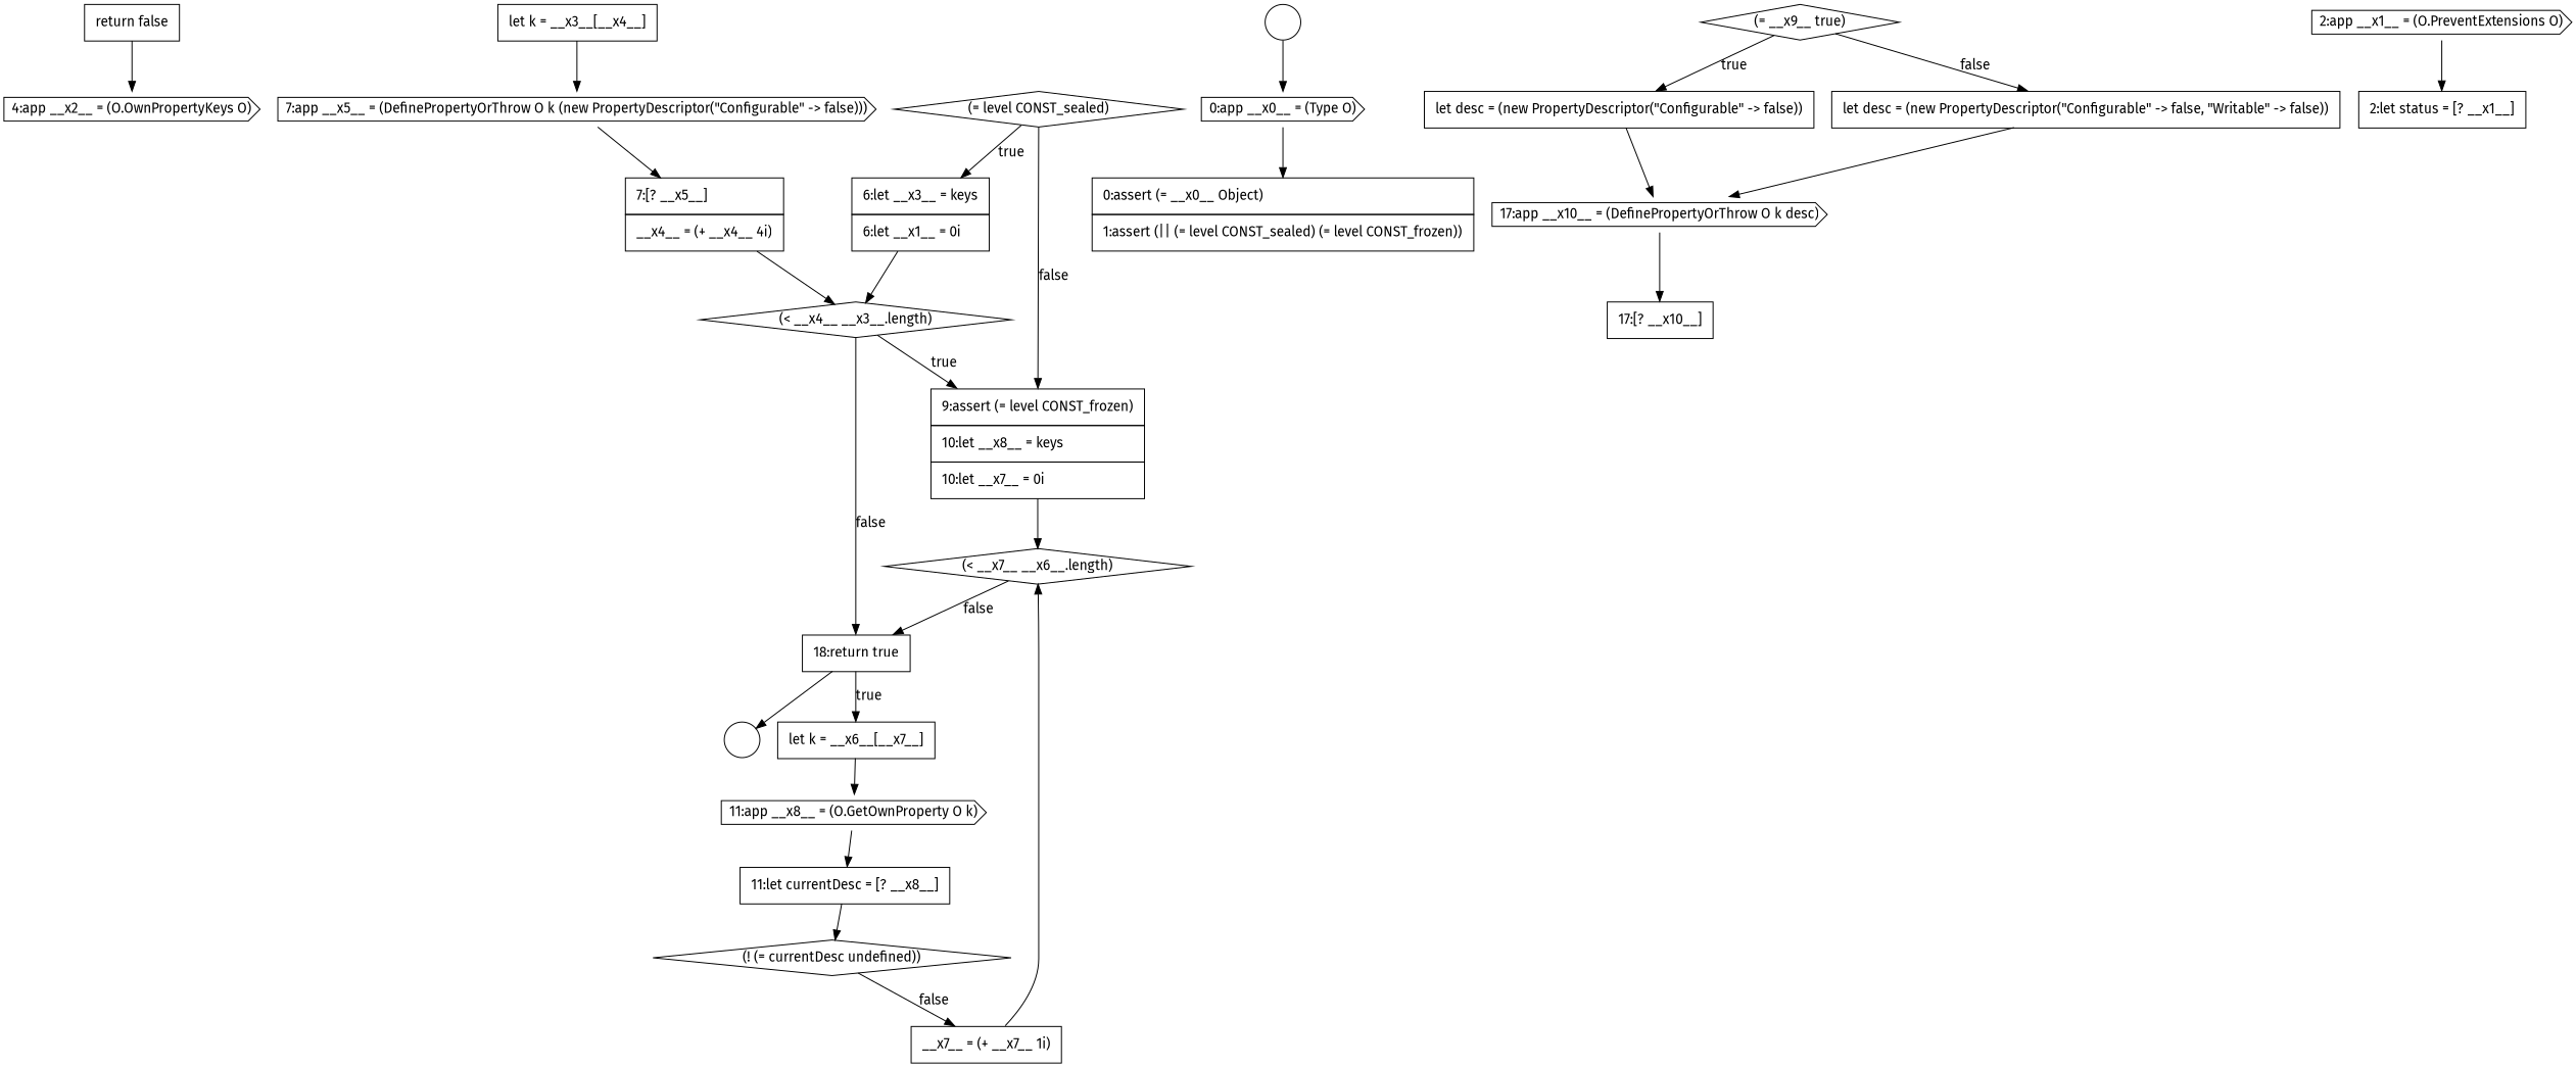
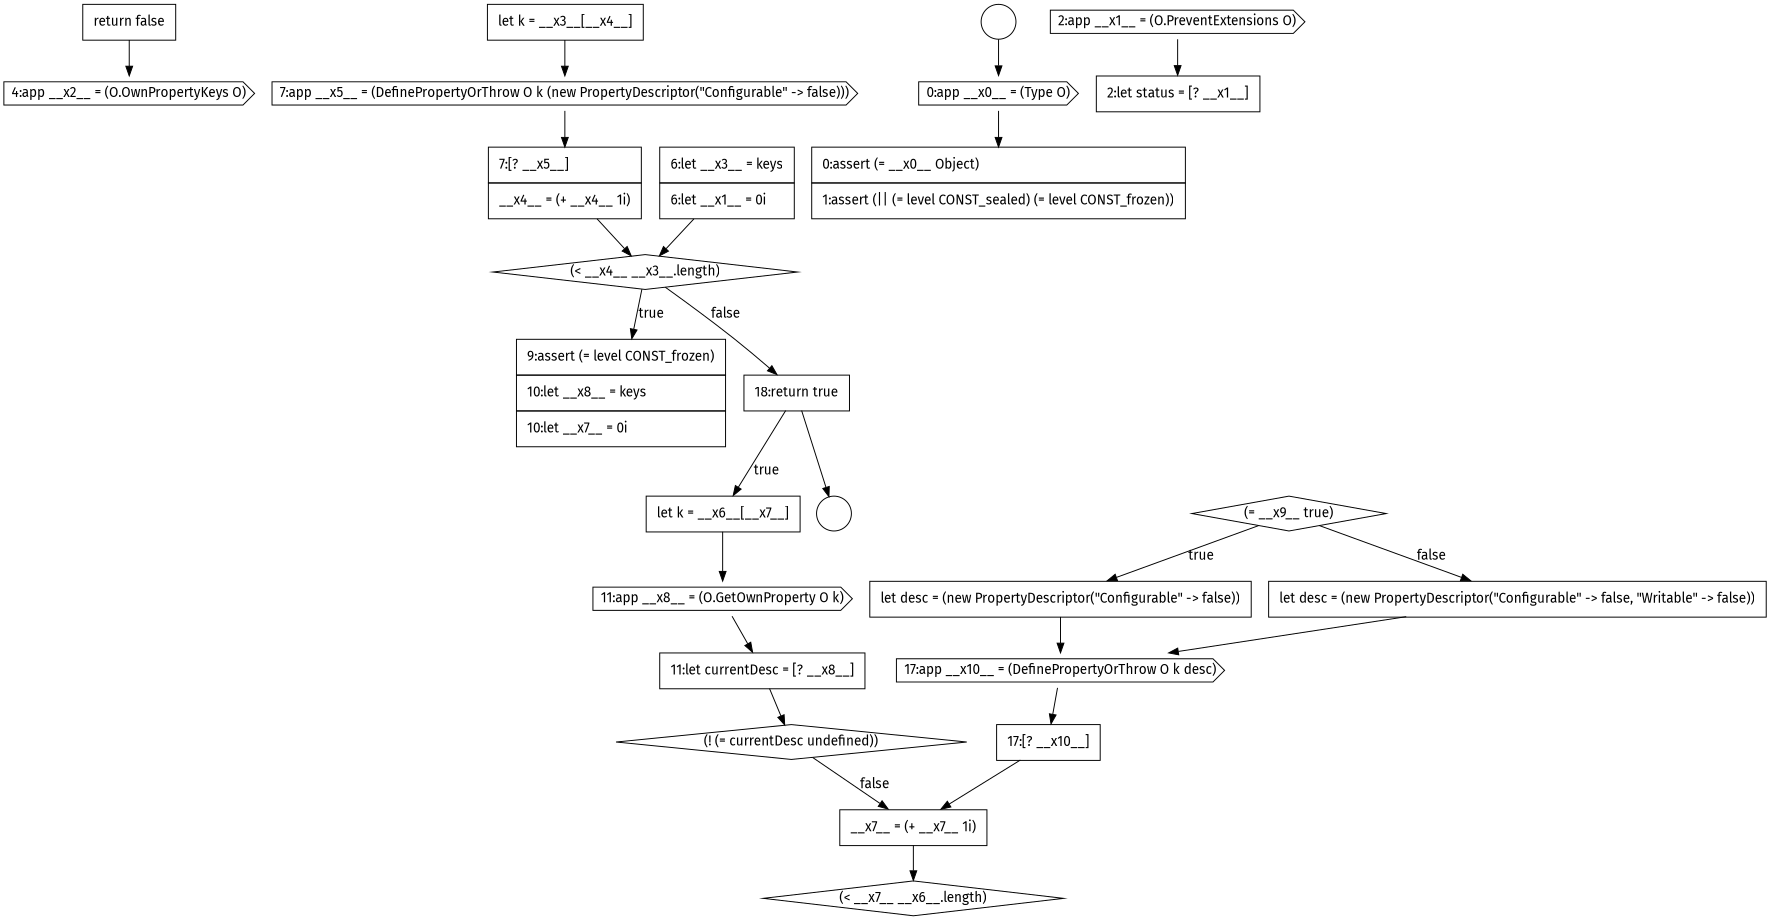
  digraph {
    fontname="Fira Sans"
    node [color=black fillcolor=white fontname="Fira Sans" margin=0 shape=none style=filled]
    edge [color=black fontname="Fira Sans"]
    n1 [label=<<font color="black">     <table border="0" cellborder="1" cellspacing="0" cellpadding="10">       <tr><td align="left">return false</td></tr>     </table>   </font>>]
    n2 [label=<<font color="black">4:app __x2__ = (O.OwnPropertyKeys O)</font>> shape=cds margin=""]
    n3 [label=<<font color="black">     <table border="0" cellborder="1" cellspacing="0" cellpadding="10">       <tr><td align="left">let k = __x3__[__x4__]</td></tr>     </table>   </font>>]
    n4 [label=<<font color="black">7:app __x5__ = (DefinePropertyOrThrow O k (new PropertyDescriptor(&quot;Configurable&quot; -&gt; false)))</font>> shape=cds margin=""]
-   n5 [label=<<font color="black">     <table border="0" cellborder="1" cellspacing="0" cellpadding="10">       <tr><td align="left">7:[? __x5__]</td></tr>       <tr><td align="left">__x4__ = (+ __x4__ 4i)</td></tr>     </table>   </font>>]
+   n5 [label=<<font color="black">     <table border="0" cellborder="1" cellspacing="0" cellpadding="10">       <tr><td align="left">7:[? __x5__]</td></tr>       <tr><td align="left">__x4__ = (+ __x4__ 1i)</td></tr>     </table>   </font>>]
    n6 [label=" " shape=circle margin=""]
    n7 [label=<<font color="black">0:app __x0__ = (Type O)</font>> shape=cds margin=""]
    n8 [label=<<font color="black">     <table border="0" cellborder="1" cellspacing="0" cellpadding="10">       <tr><td align="left">0:assert (= __x0__ Object)</td></tr>       <tr><td align="left">1:assert (|| (= level CONST_sealed) (= level CONST_frozen))</td></tr>     </table>   </font>>]
    n9 [label=<<font color="black">     <table border="0" cellborder="1" cellspacing="0" cellpadding="10">       <tr><td align="left">let k = __x6__[__x7__]</td></tr>     </table>   </font>>]
    n10 [label=<<font color="black">11:app __x8__ = (O.GetOwnProperty O k)</font>> shape=cds margin=""]
    n11 [label=<<font color="black">     <table border="0" cellborder="1" cellspacing="0" cellpadding="10">       <tr><td align="left">11:let currentDesc = [? __x8__]</td></tr>     </table>   </font>>]
    n12 [label=<<font color="black">     <table border="0" cellborder="1" cellspacing="0" cellpadding="10">       <tr><td align="left">let desc = (new PropertyDescriptor(&quot;Configurable&quot; -&gt; false))</td></tr>     </table>   </font>>]
    n13 [label=<<font color="black">17:app __x10__ = (DefinePropertyOrThrow O k desc)</font>> shape=cds margin=""]
    n14 [label=<<font color="black">     <table border="0" cellborder="1" cellspacing="0" cellpadding="10">       <tr><td align="left">17:[? __x10__]</td></tr>     </table>   </font>>]
-   n15 [label=<<font color="black">(= level CONST_sealed)</font>> shape=diamond margin=""]
    n16 [label=<<font color="black">     <table border="0" cellborder="1" cellspacing="0" cellpadding="10">       <tr><td align="left">9:assert (= level CONST_frozen)</td></tr>       <tr><td align="left">10:let __x8__ = keys</td></tr>       <tr><td align="left">10:let __x7__ = 0i</td></tr>     </table>   </font>>]
    n17 [label=<<font color="black">     <table border="0" cellborder="1" cellspacing="0" cellpadding="10">       <tr><td align="left">6:let __x3__ = keys</td></tr>       <tr><td align="left">6:let __x1__ = 0i</td></tr>     </table>   </font>>]
    n18 [label=<<font color="black">(&lt; __x4__ __x3__.length)</font>> shape=diamond margin=""]
    n19 [label=<<font color="black">     <table border="0" cellborder="1" cellspacing="0" cellpadding="10">       <tr><td align="left">18:return true</td></tr>     </table>   </font>>]
    n20 [label=<<font color="black">(&lt; __x7__ __x6__.length)</font>> shape=diamond margin=""]
    n21 [label=" " shape=circle margin=""]
    n22 [label=<<font color="black">     <table border="0" cellborder="1" cellspacing="0" cellpadding="10">       <tr><td align="left">__x7__ = (+ __x7__ 1i)</td></tr>     </table>   </font>>]
    n23 [label=<<font color="black">(= __x9__ true)</font>> shape=diamond margin=""]
    n24 [label=<<font color="black">     <table border="0" cellborder="1" cellspacing="0" cellpadding="10">       <tr><td align="left">let desc = (new PropertyDescriptor(&quot;Configurable&quot; -&gt; false, &quot;Writable&quot; -&gt; false))</td></tr>     </table>   </font>>]
    n25 [label=<<font color="black">(! (= currentDesc undefined))</font>> shape=diamond margin=""]
    n26 [label=<<font color="black">2:app __x1__ = (O.PreventExtensions O)</font>> shape=cds margin=""]
    n27 [label=<<font color="black">     <table border="0" cellborder="1" cellspacing="0" cellpadding="10">       <tr><td align="left">2:let status = [? __x1__]</td></tr>     </table>   </font>>]
    n1 -> n2
    n3 -> n4
    n4 -> n5
    n5 -> n18
    n6 -> n7
    n7 -> n8
    n9 -> n10
    n10 -> n11
    n11 -> n25
    n12 -> n13
    n13 -> n14
-   n15 -> n16 [label=<<font color="black">false</font>>]
-   n15 -> n17 [label=<<font color="black">true</font>>]
-   n16 -> n20
+   n14 -> n22
    n17 -> n18
    n18 -> n16 [label=<<font color="black">true</font>>]
    n18 -> n19 [label=<<font color="black">false</font>>]
    n19 -> n9 [label=<<font color="black">true</font>>]
    n19 -> n21
-   n20 -> n19 [label=<<font color="black">false</font>>]
    n22 -> n20
    n23 -> n12 [label=<<font color="black">true</font>>]
    n23 -> n24 [label=<<font color="black">false</font>>]
    n24 -> n13
    n25 -> n22 [label=<<font color="black">false</font>>]
    n26 -> n27
  }
